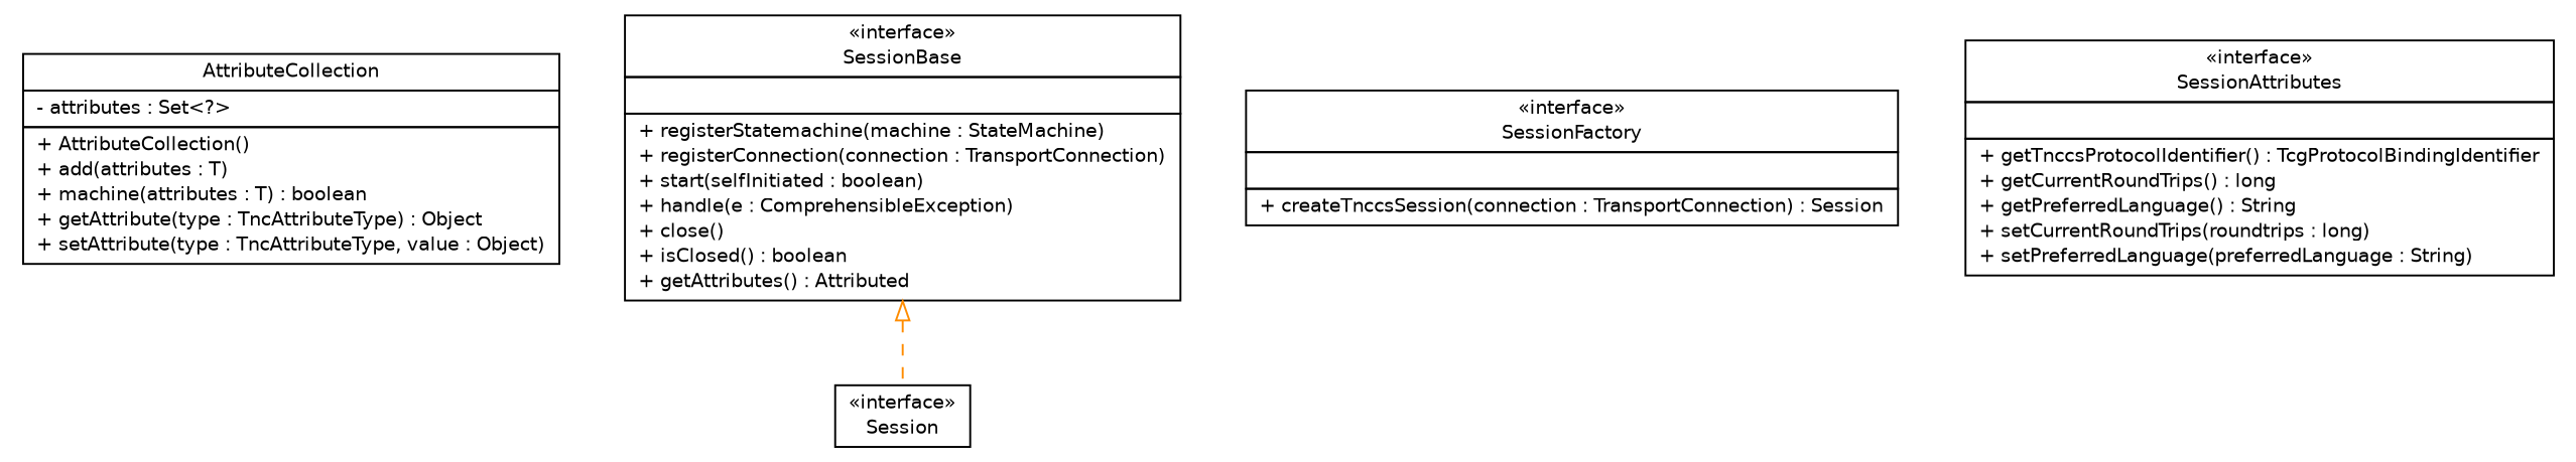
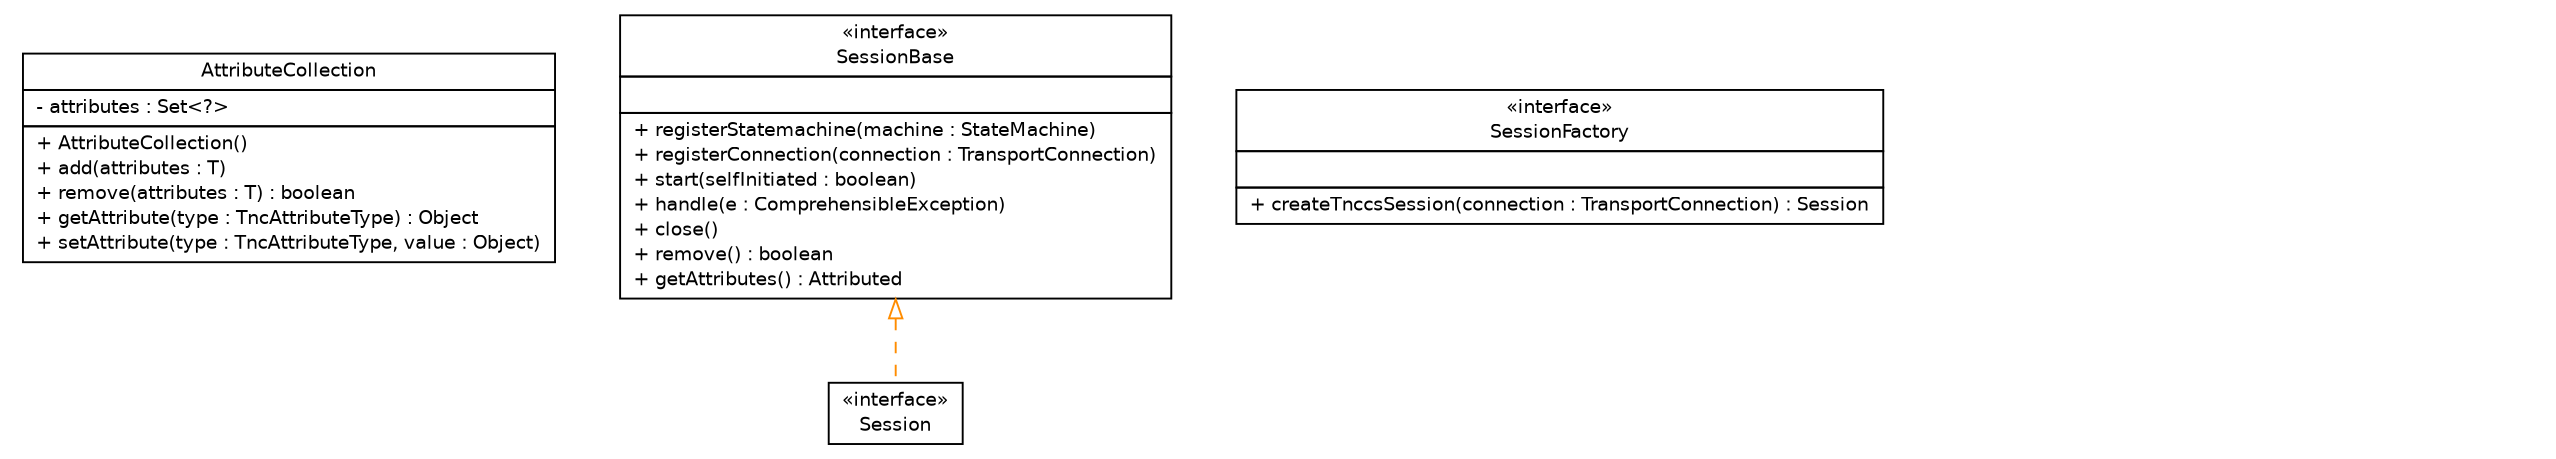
  digraph {
    nodesep=0.25
    ranksep=0.5
    node [fontcolor=black fontname=Helvetica fontsize=10.0 shape=plaintext]
-   n1 [label=<<table title="de.hsbremen.tc.tnc.tnccs.session.base.AttributeCollection" border="0" cellborder="1" cellspacing="0" cellpadding="2" port="p" href="./AttributeCollection.html"> 		<tr><td><table border="0" cellspacing="0" cellpadding="1"> <tr><td align="center" balign="center"> AttributeCollection </td></tr> 		</table></td></tr> 		<tr><td><table border="0" cellspacing="0" cellpadding="1"> <tr><td align="left" balign="left"> - attributes : Set&lt;?&gt; </td></tr> 		</table></td></tr> 		<tr><td><table border="0" cellspacing="0" cellpadding="1"> <tr><td align="left" balign="left"> + AttributeCollection() </td></tr> <tr><td align="left" balign="left"> + add(attributes : T) </td></tr> <tr><td align="left" balign="left"> + machine(attributes : T) : boolean </td></tr> <tr><td align="left" balign="left"> + getAttribute(type : TncAttributeType) : Object </td></tr> <tr><td align="left" balign="left"> + setAttribute(type : TncAttributeType, value : Object) </td></tr> 		</table></td></tr> 		</table>>]
+   n1 [label=<<table title="de.hsbremen.tc.tnc.tnccs.session.base.AttributeCollection" border="0" cellborder="1" cellspacing="0" cellpadding="2" port="p" href="./AttributeCollection.html"> 		<tr><td><table border="0" cellspacing="0" cellpadding="1"> <tr><td align="center" balign="center"> AttributeCollection </td></tr> 		</table></td></tr> 		<tr><td><table border="0" cellspacing="0" cellpadding="1"> <tr><td align="left" balign="left"> - attributes : Set&lt;?&gt; </td></tr> 		</table></td></tr> 		<tr><td><table border="0" cellspacing="0" cellpadding="1"> <tr><td align="left" balign="left"> + AttributeCollection() </td></tr> <tr><td align="left" balign="left"> + add(attributes : T) </td></tr> <tr><td align="left" balign="left"> + remove(attributes : T) : boolean </td></tr> <tr><td align="left" balign="left"> + getAttribute(type : TncAttributeType) : Object </td></tr> <tr><td align="left" balign="left"> + setAttribute(type : TncAttributeType, value : Object) </td></tr> 		</table></td></tr> 		</table>>]
    n2 [label=<<table title="de.hsbremen.tc.tnc.tnccs.session.base.Session" border="0" cellborder="1" cellspacing="0" cellpadding="2" port="p" href="./Session.html"> 		<tr><td><table border="0" cellspacing="0" cellpadding="1"> <tr><td align="center" balign="center"> &#171;interface&#187; </td></tr> <tr><td align="center" balign="center"> Session </td></tr> 		</table></td></tr> 		</table>>]
-   n3 [label=<<table title="de.hsbremen.tc.tnc.tnccs.session.base.SessionBase" border="0" cellborder="1" cellspacing="0" cellpadding="2" port="p" href="./SessionBase.html"> 		<tr><td><table border="0" cellspacing="0" cellpadding="1"> <tr><td align="center" balign="center"> &#171;interface&#187; </td></tr> <tr><td align="center" balign="center"> SessionBase </td></tr> 		</table></td></tr> 		<tr><td><table border="0" cellspacing="0" cellpadding="1"> <tr><td align="left" balign="left">  </td></tr> 		</table></td></tr> 		<tr><td><table border="0" cellspacing="0" cellpadding="1"> <tr><td align="left" balign="left"> + registerStatemachine(machine : StateMachine) </td></tr> <tr><td align="left" balign="left"> + registerConnection(connection : TransportConnection) </td></tr> <tr><td align="left" balign="left"> + start(selfInitiated : boolean) </td></tr> <tr><td align="left" balign="left"> + handle(e : ComprehensibleException) </td></tr> <tr><td align="left" balign="left"> + close() </td></tr> <tr><td align="left" balign="left"> + isClosed() : boolean </td></tr> <tr><td align="left" balign="left"> + getAttributes() : Attributed </td></tr> 		</table></td></tr> 		</table>>]
+   n3 [label=<<table title="de.hsbremen.tc.tnc.tnccs.session.base.SessionBase" border="0" cellborder="1" cellspacing="0" cellpadding="2" port="p" href="./SessionBase.html"> 		<tr><td><table border="0" cellspacing="0" cellpadding="1"> <tr><td align="center" balign="center"> &#171;interface&#187; </td></tr> <tr><td align="center" balign="center"> SessionBase </td></tr> 		</table></td></tr> 		<tr><td><table border="0" cellspacing="0" cellpadding="1"> <tr><td align="left" balign="left">  </td></tr> 		</table></td></tr> 		<tr><td><table border="0" cellspacing="0" cellpadding="1"> <tr><td align="left" balign="left"> + registerStatemachine(machine : StateMachine) </td></tr> <tr><td align="left" balign="left"> + registerConnection(connection : TransportConnection) </td></tr> <tr><td align="left" balign="left"> + start(selfInitiated : boolean) </td></tr> <tr><td align="left" balign="left"> + handle(e : ComprehensibleException) </td></tr> <tr><td align="left" balign="left"> + close() </td></tr> <tr><td align="left" balign="left"> + remove() : boolean </td></tr> <tr><td align="left" balign="left"> + getAttributes() : Attributed </td></tr> 		</table></td></tr> 		</table>>]
    n4 [label=<<table title="de.hsbremen.tc.tnc.tnccs.session.base.SessionFactory" border="0" cellborder="1" cellspacing="0" cellpadding="2" port="p" href="./SessionFactory.html"> 		<tr><td><table border="0" cellspacing="0" cellpadding="1"> <tr><td align="center" balign="center"> &#171;interface&#187; </td></tr> <tr><td align="center" balign="center"> SessionFactory </td></tr> 		</table></td></tr> 		<tr><td><table border="0" cellspacing="0" cellpadding="1"> <tr><td align="left" balign="left">  </td></tr> 		</table></td></tr> 		<tr><td><table border="0" cellspacing="0" cellpadding="1"> <tr><td align="left" balign="left"> + createTnccsSession(connection : TransportConnection) : Session </td></tr> 		</table></td></tr> 		</table>>]
-   n5 [label=<<table title="de.hsbremen.tc.tnc.tnccs.session.base.SessionAttributes" border="0" cellborder="1" cellspacing="0" cellpadding="2" port="p" href="./SessionAttributes.html"> 		<tr><td><table border="0" cellspacing="0" cellpadding="1"> <tr><td align="center" balign="center"> &#171;interface&#187; </td></tr> <tr><td align="center" balign="center"> SessionAttributes </td></tr> 		</table></td></tr> 		<tr><td><table border="0" cellspacing="0" cellpadding="1"> <tr><td align="left" balign="left">  </td></tr> 		</table></td></tr> 		<tr><td><table border="0" cellspacing="0" cellpadding="1"> <tr><td align="left" balign="left"> + getTnccsProtocolIdentifier() : TcgProtocolBindingIdentifier </td></tr> <tr><td align="left" balign="left"> + getCurrentRoundTrips() : long </td></tr> <tr><td align="left" balign="left"> + getPreferredLanguage() : String </td></tr> <tr><td align="left" balign="left"> + setCurrentRoundTrips(roundtrips : long) </td></tr> <tr><td align="left" balign="left"> + setPreferredLanguage(preferredLanguage : String) </td></tr> 		</table></td></tr> 		</table>>]
    n3 -> n2 [arrowtail=empty dir=back fontname=Helvetica fontsize=10 headport=p labelfontname=Helvetica labelfontsize=10 style=dashed tailport=p color=darkorange]
  }
